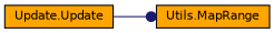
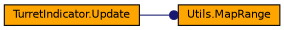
  digraph {
    rankdir=LR
    node [color=black fillcolor=orange fontname=Helvetica fontsize=10 shape=record style=filled]
-   n1 [fontcolor=black height=0.2 label="Update.Update" width=0.4]
+   n1 [fontcolor=black height=0.2 label="TurretIndicator.Update" width=0.4]
    n2 [height=0.2 label="Utils.MapRange" width=0.4]
    n1 -> n2 [color=midnightblue fontname=Helvetica fontsize=10 labelfontname=Helvetica labelfontsize=10 style=solid arrowhead=dot]
  }
